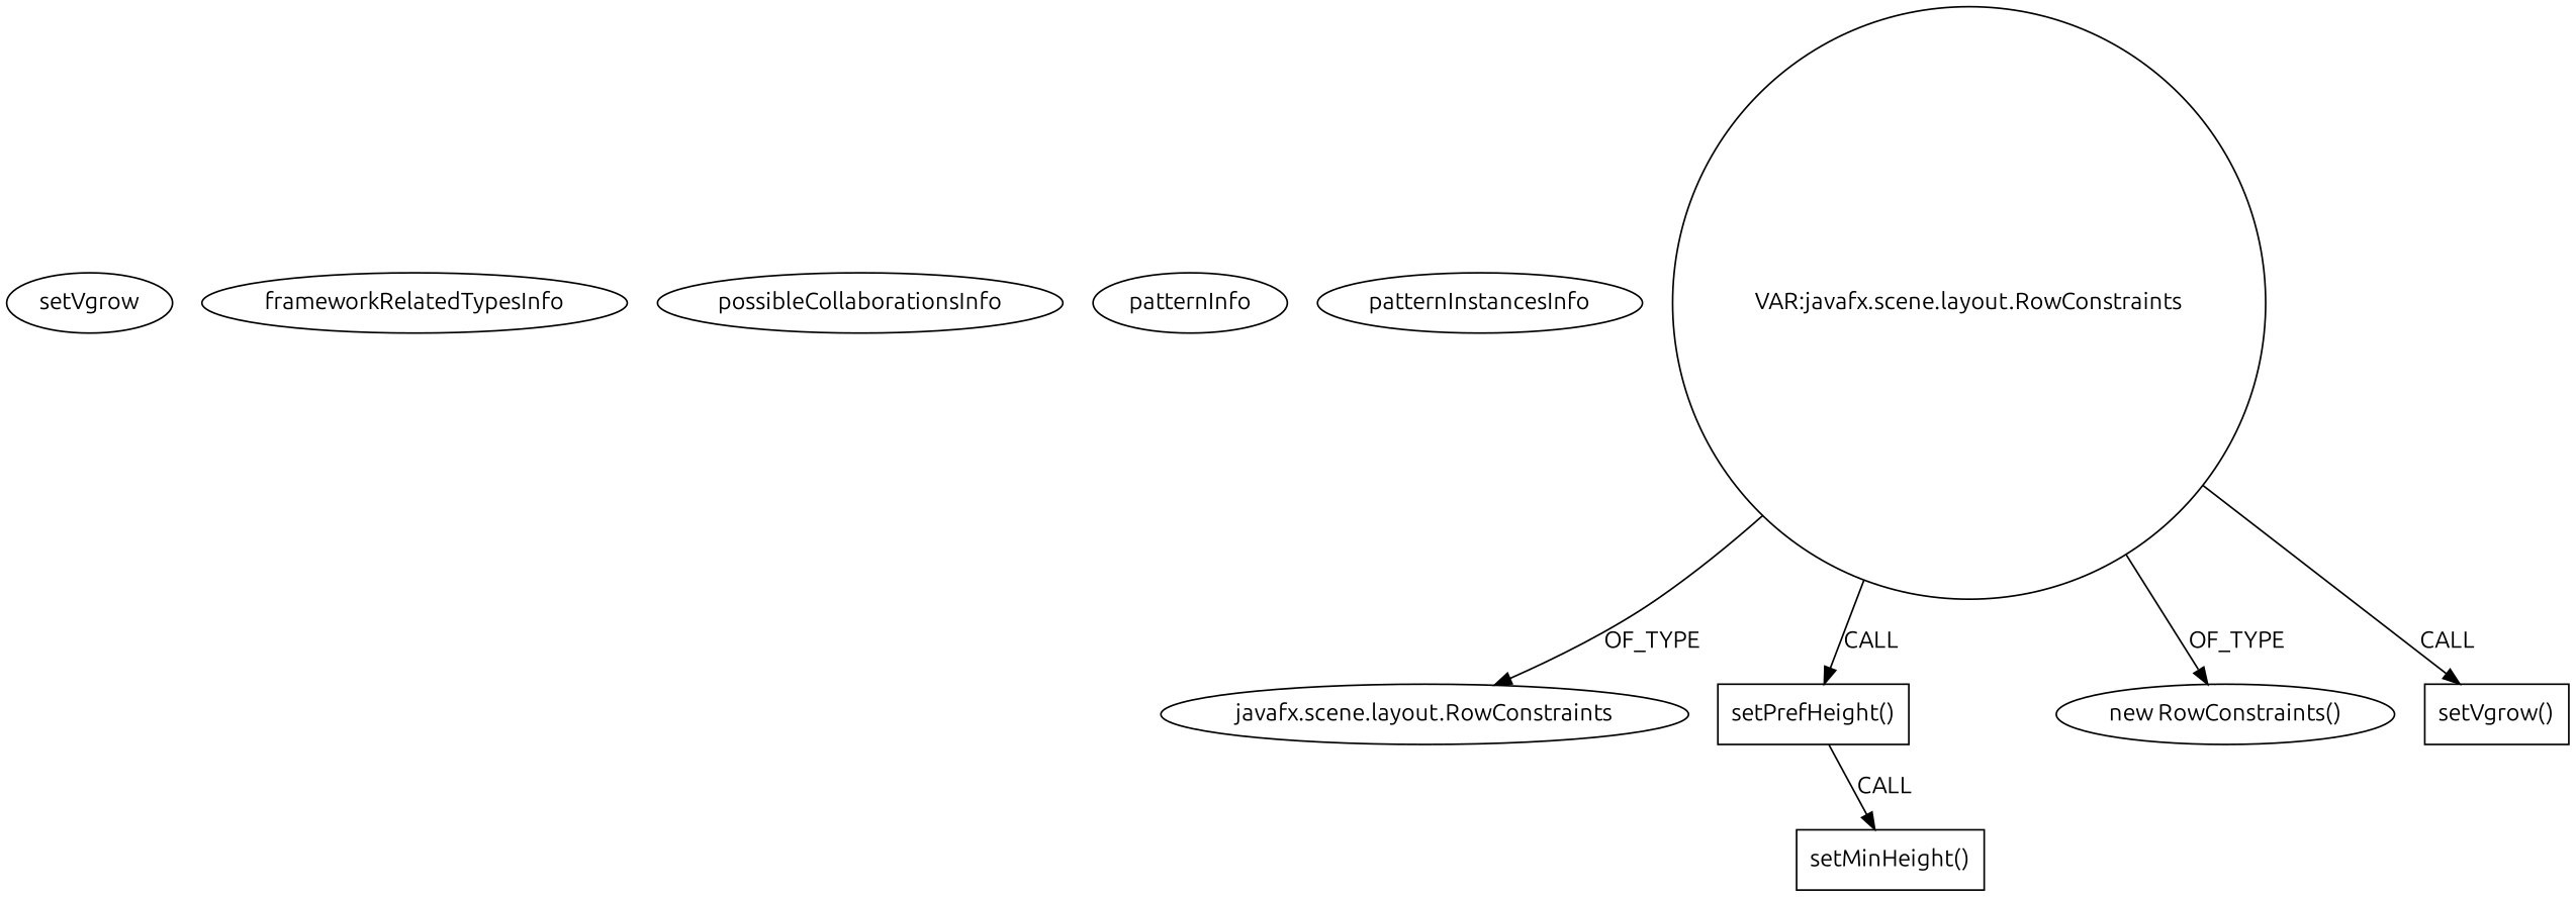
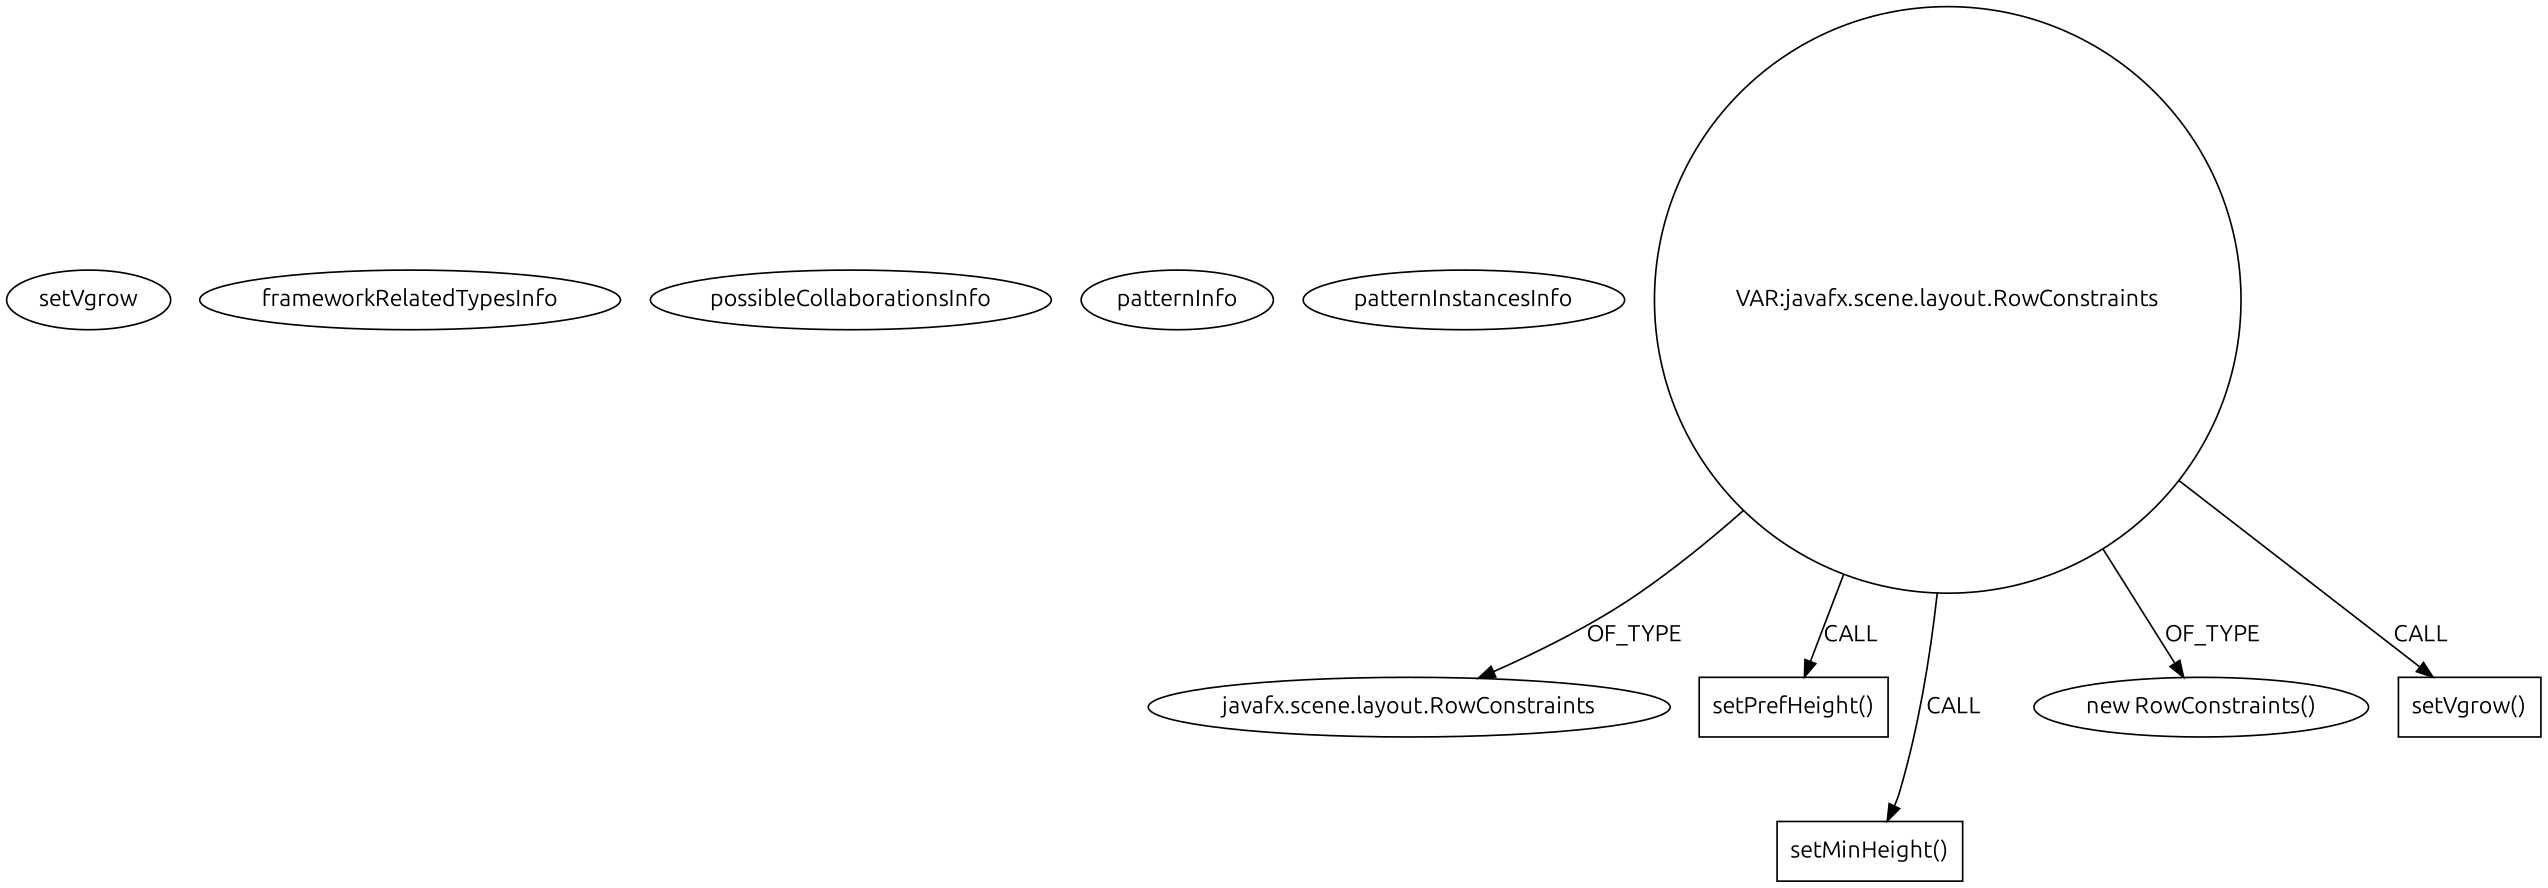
  digraph {
    fontname=Ubuntu
    node [fontname=Ubuntu isFrameworkType=false]
    edge [fontname=Ubuntu]
    n1 [category=pattern graphId=3937 isAnonymous=false label=setVgrow possibleRelation=false isFrameworkType=""]
    frameworkRelatedTypesInfo [isFrameworkType=""]
    possibleCollaborationsInfo [isFrameworkType=""]
    patternInfo [frequency=2.0 patternRootClient=null isFrameworkType=""]
    patternInstancesInfo [0="crosswords-testEnvironment~/crosswords-testEnvironment/testEnvironment-master/src/GUI/MainController.java~void initialize(java.net.URL,java.util.ResourceBundle)~2316" 1="crosswords-testEnvironment~/crosswords-testEnvironment/testEnvironment-master/src/GUI/MainController.java~MainController~2315" isFrameworkType=""]
    n6 [label="javafx.scene.layout.RowConstraints" vertexType=FRAMEWORK_CLASS_TYPE]
    n7 [label="VAR:javafx.scene.layout.RowConstraints" shape=circle vertexType=VARIABLE_EXPRESION]
    n8 [label="setPrefHeight()" shape=box vertexType=INSIDE_CALL]
    n9 [label="setMinHeight()" shape=box vertexType=INSIDE_CALL]
    n10 [label="new RowConstraints()" vertexType=CONSTRUCTOR_CALL]
    n11 [label="setVgrow()" shape=box vertexType=INSIDE_CALL]
    n7 -> n6 [label=OF_TYPE]
    n7 -> n8 [label=CALL]
-   n8 -> n9 [label=CALL]
+   n7 -> n9 [label=CALL]
    n7 -> n10 [label=OF_TYPE]
    n7 -> n11 [label=CALL]
  }
